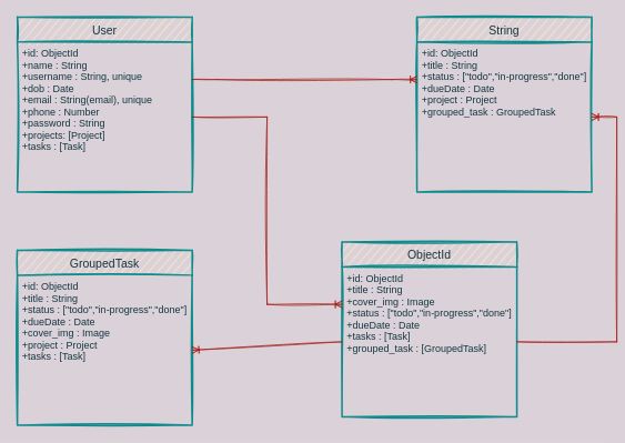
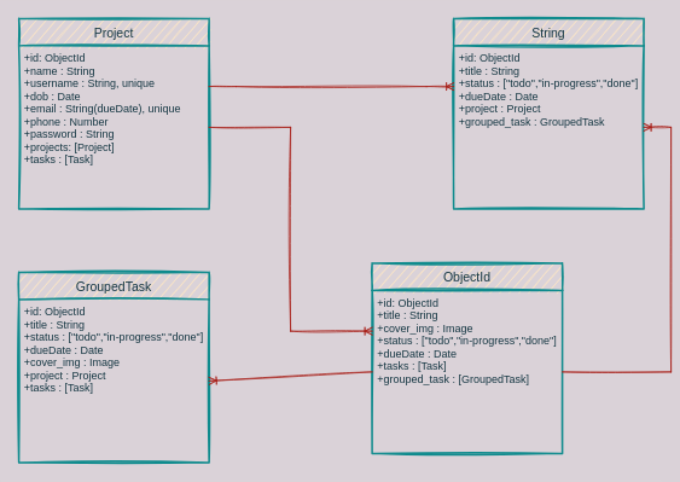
  <mxCell id="0" />
  <mxCell id="1" parent="0" />
  <mxCell id="2" value="ObjectId" style="swimlane;childLayout=stackLayout;horizontal=1;startSize=30;horizontalStack=0;rounded=0;fontSize=14;fontStyle=0;strokeWidth=2;resizeParent=0;resizeLast=1;shadow=0;dashed=0;align=center;fillColor=#FAE5C7;strokeColor=#0F8B8D;fontColor=#143642;sketch=1;" vertex="1" parent="1"><mxGeometry x="410" y="290" width="210" height="210" as="geometry" /></mxCell>
  <mxCell id="3" value="+id: ObjectId&#10;+title : String&#10;+cover_img : Image&#10;+status : [&quot;todo&quot;,&quot;in-progress&quot;,&quot;done&quot;]&#10;+dueDate : Date&#10;+tasks : [Task]&#10;+grouped_task : [GroupedTask]" style="align=left;strokeColor=none;fillColor=none;spacingLeft=4;fontSize=12;verticalAlign=top;resizable=0;rotatable=0;part=1;fontColor=#143642;rounded=0;sketch=1;" vertex="1" parent="2"><mxGeometry y="30" width="210" height="180" as="geometry" /></mxCell>
  <mxCell id="4" value="String" style="swimlane;childLayout=stackLayout;horizontal=1;startSize=30;horizontalStack=0;rounded=0;fontSize=14;fontStyle=0;strokeWidth=2;resizeParent=0;resizeLast=1;shadow=0;dashed=0;align=center;fillColor=#FAE5C7;strokeColor=#0F8B8D;fontColor=#143642;sketch=1;" vertex="1" parent="1"><mxGeometry x="500" y="20" width="210" height="210" as="geometry" /></mxCell>
  <mxCell id="5" value="+id: ObjectId&#10;+title : String&#10;+status : [&quot;todo&quot;,&quot;in-progress&quot;,&quot;done&quot;]&#10;+dueDate : Date&#10;+project : Project&#10;+grouped_task : GroupedTask" style="align=left;strokeColor=none;fillColor=none;spacingLeft=4;fontSize=12;verticalAlign=top;resizable=0;rotatable=0;part=1;fontColor=#143642;rounded=0;sketch=1;" vertex="1" parent="4"><mxGeometry y="30" width="210" height="180" as="geometry" /></mxCell>
  <mxCell id="6" value="" style="shape=waypoint;size=6;pointerEvents=1;points=[];resizable=0;rotatable=0;perimeter=centerPerimeter;snapToPoint=1;fontSize=14;fontStyle=0;startSize=30;rounded=0;strokeWidth=2;shadow=0;dashed=0;fillColor=#FAE5C7;strokeColor=#0F8B8D;fontColor=#143642;sketch=1;" vertex="1" parent="4"><mxGeometry y="210" width="210" as="geometry" /></mxCell>
  <mxCell id="7" value="GroupedTask" style="swimlane;childLayout=stackLayout;horizontal=1;startSize=30;horizontalStack=0;rounded=0;fontSize=14;fontStyle=0;strokeWidth=2;resizeParent=0;resizeLast=1;shadow=0;dashed=0;align=center;fillColor=#FAE5C7;strokeColor=#0F8B8D;fontColor=#143642;sketch=1;" vertex="1" parent="1"><mxGeometry x="20" y="300" width="210" height="210" as="geometry" /></mxCell>
  <mxCell id="8" value="+id: ObjectId&#10;+title : String&#10;+status : [&quot;todo&quot;,&quot;in-progress&quot;,&quot;done&quot;]&#10;+dueDate : Date&#10;+cover_img : Image&#10;+project : Project&#10;+tasks : [Task]" style="align=left;strokeColor=none;fillColor=none;spacingLeft=4;fontSize=12;verticalAlign=top;resizable=0;rotatable=0;part=1;fontColor=#143642;rounded=0;sketch=1;" vertex="1" parent="7"><mxGeometry y="30" width="210" height="180" as="geometry" /></mxCell>
- <mxCell id="9" value="User" style="swimlane;childLayout=stackLayout;horizontal=1;startSize=30;horizontalStack=0;rounded=0;fontSize=14;fontStyle=0;strokeWidth=2;resizeParent=0;resizeLast=1;shadow=0;dashed=0;align=center;fillColor=#FAE5C7;strokeColor=#0F8B8D;fontColor=#143642;sketch=1;" vertex="1" parent="1"><mxGeometry x="20" y="20" width="210" height="210" as="geometry" /></mxCell>
- <mxCell id="10" value="+id: ObjectId&#10;+name : String&#10;+username : String, unique&#10;+dob : Date&#10;+email : String(email), unique&#10;+phone : Number&#10;+password : String&#10;+projects: [Project]&#10;+tasks : [Task]" style="align=left;strokeColor=none;fillColor=none;spacingLeft=4;fontSize=12;verticalAlign=top;resizable=0;rotatable=0;part=1;fontColor=#143642;rounded=0;sketch=1;" vertex="1" parent="9"><mxGeometry y="30" width="210" height="180" as="geometry" /></mxCell>
+ <mxCell id="9" value="Project" style="swimlane;childLayout=stackLayout;horizontal=1;startSize=30;horizontalStack=0;rounded=0;fontSize=14;fontStyle=0;strokeWidth=2;resizeParent=0;resizeLast=1;shadow=0;dashed=0;align=center;fillColor=#FAE5C7;strokeColor=#0F8B8D;fontColor=#143642;sketch=1;" vertex="1" parent="1"><mxGeometry x="20" y="20" width="210" height="210" as="geometry" /></mxCell>
+ <mxCell id="10" value="+id: ObjectId&#10;+name : String&#10;+username : String, unique&#10;+dob : Date&#10;+email : String(dueDate), unique&#10;+phone : Number&#10;+password : String&#10;+projects: [Project]&#10;+tasks : [Task]" style="align=left;strokeColor=none;fillColor=none;spacingLeft=4;fontSize=12;verticalAlign=top;resizable=0;rotatable=0;part=1;fontColor=#143642;rounded=0;sketch=1;" vertex="1" parent="9"><mxGeometry y="30" width="210" height="180" as="geometry" /></mxCell>
  <mxCell id="11" value="" style="edgeStyle=orthogonalEdgeStyle;fontSize=12;html=1;endArrow=ERoneToMany;rounded=0;exitX=1;exitY=0.5;exitDx=0;exitDy=0;entryX=0;entryY=0.25;entryDx=0;entryDy=0;strokeColor=#A8201A;fontColor=#143642;labelBackgroundColor=#DAD2D8;sketch=1;" edge="1" parent="1" source="10" target="3"><mxGeometry width="100" height="100" relative="1" as="geometry"><mxPoint x="240" y="500" as="sourcePoint" /><mxPoint x="400" y="250" as="targetPoint" /></mxGeometry></mxCell>
  <mxCell id="12" value="" style="edgeStyle=entityRelationEdgeStyle;fontSize=12;html=1;endArrow=ERoneToMany;rounded=0;exitX=1;exitY=0.5;exitDx=0;exitDy=0;strokeColor=#A8201A;fontColor=#143642;labelBackgroundColor=#DAD2D8;sketch=1;" edge="1" parent="1" source="3" target="5"><mxGeometry width="100" height="100" relative="1" as="geometry"><mxPoint x="470" y="530" as="sourcePoint" /><mxPoint x="380" y="665" as="targetPoint" /></mxGeometry></mxCell>
  <mxCell id="13" value="" style="edgeStyle=entityRelationEdgeStyle;fontSize=12;html=1;endArrow=ERoneToMany;rounded=0;exitX=1;exitY=0.25;exitDx=0;exitDy=0;entryX=0;entryY=0.25;entryDx=0;entryDy=0;strokeColor=#A8201A;fontColor=#143642;labelBackgroundColor=#DAD2D8;sketch=1;" edge="1" parent="1" source="10" target="5"><mxGeometry width="100" height="100" relative="1" as="geometry"><mxPoint x="100" y="480" as="sourcePoint" /><mxPoint x="310" y="190" as="targetPoint" /></mxGeometry></mxCell>
  <mxCell id="14" value="" style="fontSize=12;html=1;endArrow=ERoneToMany;rounded=0;exitX=0;exitY=0.5;exitDx=0;exitDy=0;strokeColor=#A8201A;fontColor=#143642;labelBackgroundColor=#DAD2D8;sketch=1;entryX=1;entryY=0.5;entryDx=0;entryDy=0;" edge="1" parent="1" source="3" target="8"><mxGeometry width="100" height="100" relative="1" as="geometry"><mxPoint x="330" y="590" as="sourcePoint" /><mxPoint x="210" y="410" as="targetPoint" /></mxGeometry></mxCell>
